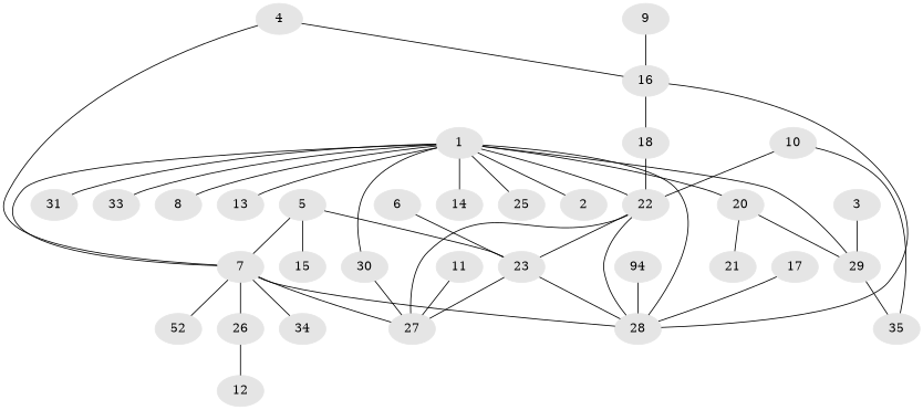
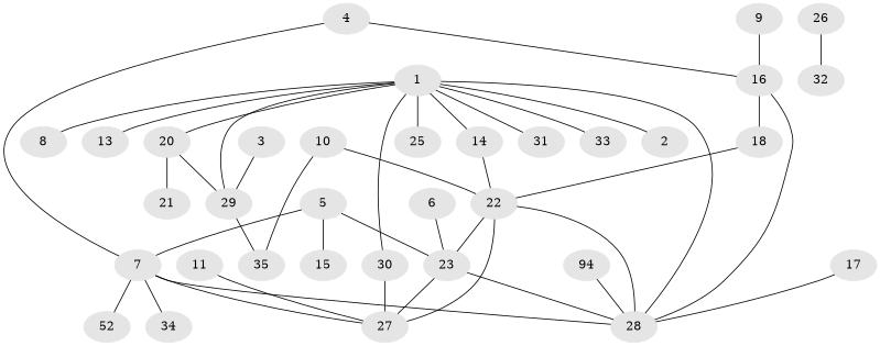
  graph {
    node [color=gray90 style=filled]
    edge [weight=1.0]
    1
    2
    7
    8
    13
    14
    20
    22
    25
    28
    29
    30
    31
    33
    27
    n16 [label=52]
    26
    34
    21
    23
    35
    3
    4
    16
    18
    5
    15
    6
-   32 [label=12]
+   32
    9
    10
    11
    17
    n34 [label=94]
    1 -- 2
-   1 -- 7
    1 -- 8
    1 -- 13
    1 -- 14
    1 -- 20
-   1 -- 22
+   14 -- 22
    1 -- 25
    1 -- 28
    1 -- 29
    1 -- 30
    1 -- 31
    1 -- 33
    7 -- 28
    7 -- 27
    7 -- n16
-   7 -- 26 [weight=2.0]
    7 -- 34
    20 -- 29
    20 -- 21
    22 -- 28
    22 -- 27
    22 -- 23
    29 -- 35
    30 -- 27 [weight=2.0]
    26 -- 32
    23 -- 28
    23 -- 27 [weight=2.0]
    3 -- 29
    4 -- 7
    4 -- 16
    16 -- 28
    16 -- 18
    18 -- 22
    5 -- 7
    5 -- 23
    5 -- 15
    6 -- 23
    9 -- 16
    10 -- 22
    10 -- 35
    11 -- 27
    17 -- 28
    n34 -- 28
  }
